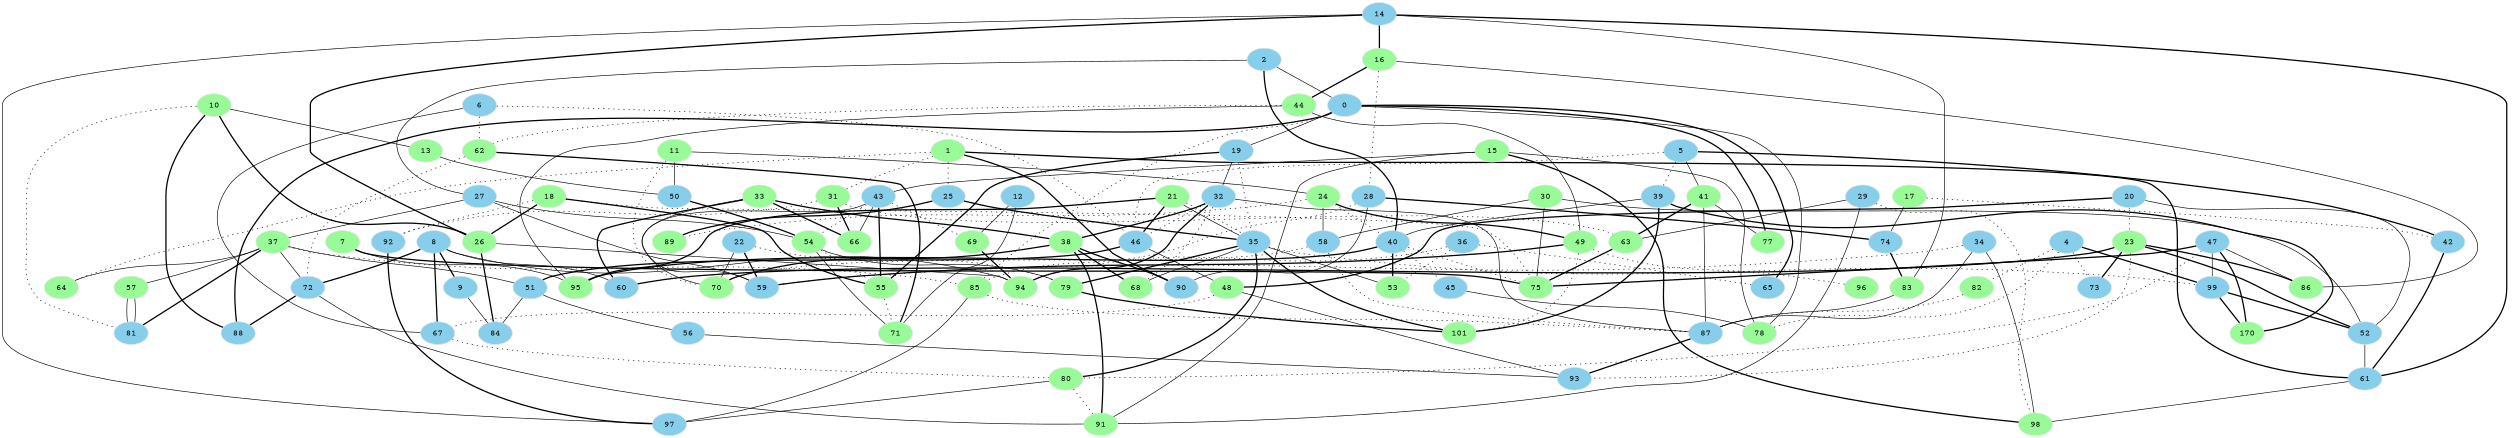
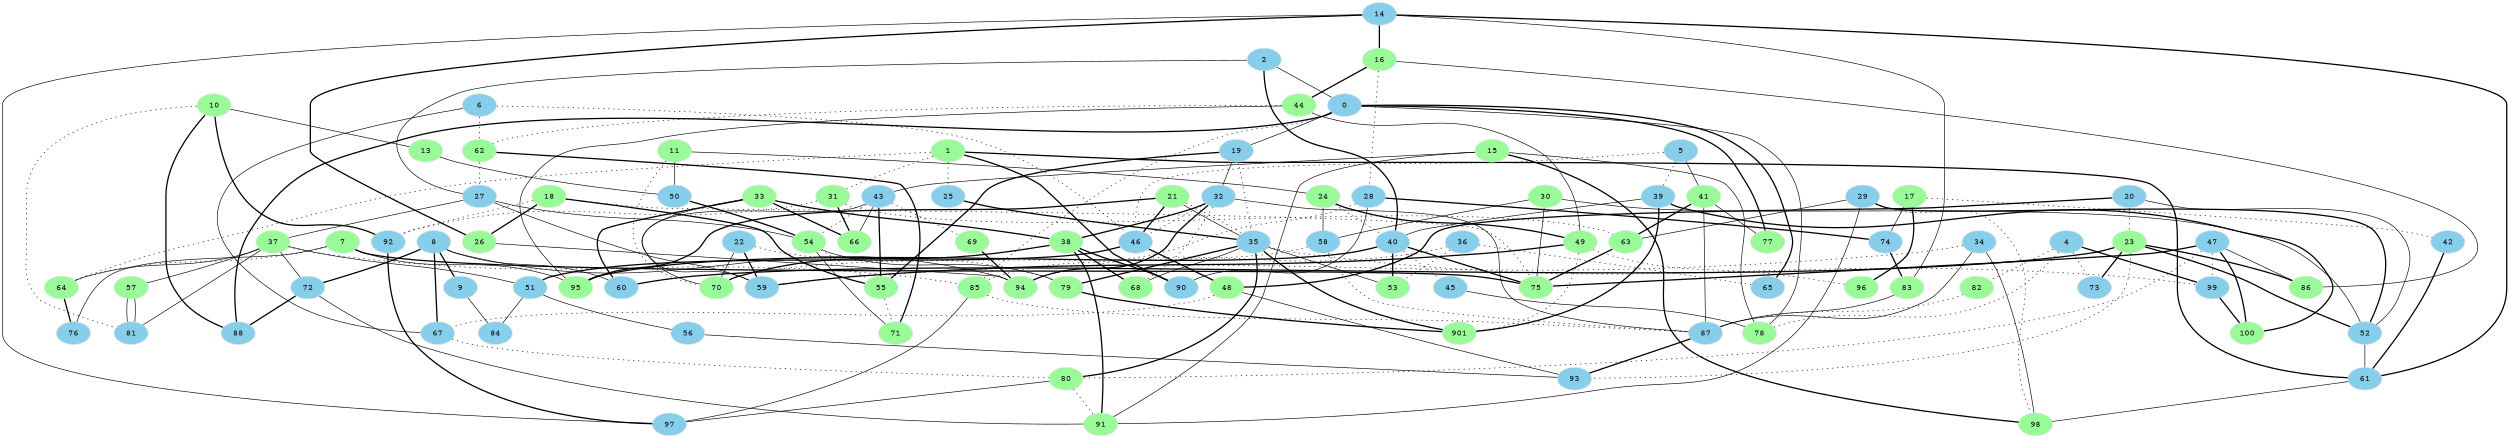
  graph {
    fontname="Courier Prime"
    node [color=gray90 fillcolor=palegreen fontname="Courier Prime" style=filled]
    edge [fontname="Courier Prime" style=bold]
    25 [fillcolor=skyblue]
    1
    31
    61 [fillcolor=skyblue]
    64
    90 [fillcolor=skyblue]
    35 [fillcolor=skyblue]
-   89
    92 [fillcolor=skyblue]
    63
    66
    98
+   76 [fillcolor=skyblue]
    2 [fillcolor=skyblue]
    n15 [fillcolor=skyblue label=0]
    27 [fillcolor=skyblue]
    40 [fillcolor=skyblue]
    19 [fillcolor=skyblue]
    65 [fillcolor=skyblue]
    77
    78
    85
    88 [fillcolor=skyblue]
    59 [fillcolor=skyblue]
    37
    54
    75
    95
    53
    45 [fillcolor=skyblue]
    55
    32 [fillcolor=skyblue]
    97 [fillcolor=skyblue]
    87 [fillcolor=skyblue]
    4 [fillcolor=skyblue]
    73 [fillcolor=skyblue]
    82
    99 [fillcolor=skyblue]
-   100 [label=170]
+   100
    5 [fillcolor=skyblue]
    39 [fillcolor=skyblue]
    41
    42 [fillcolor=skyblue]
    46 [fillcolor=skyblue]
-   101
+   101 [label=901]
    48
    51 [fillcolor=skyblue]
    6 [fillcolor=skyblue]
    62
    67 [fillcolor=skyblue]
    72 [fillcolor=skyblue]
    71
    80
    7
    8 [fillcolor=skyblue]
    9 [fillcolor=skyblue]
    60 [fillcolor=skyblue]
    94
    84 [fillcolor=skyblue]
    91
    10
    13
    26
    81 [fillcolor=skyblue]
    50 [fillcolor=skyblue]
    11
    24
    70
    49
    58 [fillcolor=skyblue]
-   12 [fillcolor=skyblue]
    69
    14 [fillcolor=skyblue]
    16
    83
    28 [fillcolor=skyblue]
    44
    86
    15
    43 [fillcolor=skyblue]
    74 [fillcolor=skyblue]
    17
    96
    18
    38
    68
    79
    20 [fillcolor=skyblue]
    23
    52 [fillcolor=skyblue]
    93 [fillcolor=skyblue]
    21
    22 [fillcolor=skyblue]
    57
    29 [fillcolor=skyblue]
    30
    33
    34 [fillcolor=skyblue]
    36 [fillcolor=skyblue]
    56 [fillcolor=skyblue]
    47 [fillcolor=skyblue]
    25 -- 35
-   25 -- 89
    1 -- 25 [style=dotted]
    1 -- 31 [style=dotted]
    1 -- 61
    1 -- 64 [style=dotted]
    1 -- 90
    31 -- 92 [style=dotted]
    31 -- 63 [style=dotted]
    31 -- 66
    61 -- 98 [style=solid]
+   64 -- 76
    35 -- 53 [style=solid]
    35 -- 99 [style=dotted]
    35 -- 101
    35 -- 80
    35 -- 68 [style=solid]
    35 -- 79
    92 -- 97
    63 -- 75
    2 -- n15 [style=solid]
    2 -- 27 [style=solid]
    2 -- 40
    n15 -- 19 [style=solid]
    n15 -- 65
    n15 -- 77
    n15 -- 78 [style=solid]
    n15 -- 85 [style=dotted]
    n15 -- 88
    27 -- 59 [style=solid]
    27 -- 37 [style=solid]
    27 -- 54 [style=solid]
-   40 -- 75 [style=dotted]
+   40 -- 75
    40 -- 95
    40 -- 53
    40 -- 45 [style=dotted]
    19 -- 35 [style=dotted]
    19 -- 55
    19 -- 32 [style=solid]
    85 -- 97 [style=solid]
    85 -- 87 [style=dotted]
    37 -- 64 [style=solid]
    37 -- 85 [style=dotted]
    37 -- 51 [style=solid]
    37 -- 72 [style=solid]
-   37 -- 81
+   37 -- 81 [style=solid]
    37 -- 57 [style=solid]
    54 -- 55 [style=dotted]
    54 -- 71 [style=solid]
    54 -- 79 [style=solid]
    45 -- 78 [style=solid]
    55 -- 71 [style=dotted]
    32 -- 87 [style=solid]
    32 -- 46 [style=dotted]
    32 -- 94
    32 -- 38
    32 -- 68 [style=dotted]
    87 -- 93
    4 -- 78 [style=dotted]
    4 -- 73 [style=dotted]
    4 -- 82 [style=dotted]
    4 -- 99
    82 -- 87 [style=dotted]
    99 -- 100
    5 -- 39 [style=dotted]
    5 -- 41 [style=solid]
-   5 -- 42
    5 -- 46 [style=dotted]
    39 -- 40 [style=solid]
    39 -- 100
    39 -- 101
    41 -- 63
    41 -- 77 [style=solid]
    41 -- 87 [style=solid]
    42 -- 61
-   46 -- 48 [style=solid]
+   46 -- 48
    46 -- 51
    48 -- 67 [style=dotted]
    48 -- 93 [style=solid]
    51 -- 84 [style=solid]
    51 -- 56 [style=solid]
    6 -- 46 [style=dotted]
    6 -- 62 [style=dotted]
    6 -- 67 [style=solid]
-   62 -- 72 [style=dotted]
+   62 -- 27 [style=dotted]
    62 -- 71
    67 -- 80 [style=dotted]
    72 -- 88
    72 -- 91 [style=solid]
    80 -- 97 [style=solid]
    80 -- 91 [style=dotted]
+   7 -- 64 [style=dotted]
+   7 -- 76 [style=solid]
    7 -- 75
    7 -- 95 [style=solid]
    8 -- 67
    8 -- 72
    8 -- 9
    8 -- 60 [style=solid]
    8 -- 94 [style=solid]
    9 -- 84 [style=solid]
    10 -- 88
    10 -- 13 [style=solid]
-   10 -- 26
+   10 -- 92
    10 -- 81 [style=dotted]
    13 -- 50 [style=solid]
    26 -- 94 [style=solid]
-   26 -- 84
    50 -- 54
    11 -- 50 [style=solid]
    11 -- 24 [style=solid]
    11 -- 70 [style=dotted]
-   24 -- 89 [style=dotted]
    24 -- 40 [style=dotted]
    24 -- 49
    24 -- 58 [style=solid]
    49 -- 59
    49 -- 101 [style=dotted]
    49 -- 96 [style=dotted]
    58 -- 87 [style=dotted]
    58 -- 70 [style=dotted]
-   12 -- 71 [style=solid]
-   12 -- 69 [style=solid]
    69 -- 94
    14 -- 61
    14 -- 97 [style=solid]
    14 -- 26
    14 -- 16
    14 -- 83 [style=solid]
    16 -- 28 [style=dotted]
    16 -- 44
    16 -- 86 [style=solid]
    83 -- 87 [style=solid]
    28 -- 90 [style=solid]
    28 -- 85 [style=dotted]
    28 -- 74
    44 -- 95 [style=solid]
    44 -- 62 [style=dotted]
    44 -- 49 [style=solid]
    15 -- 98
    15 -- 78 [style=solid]
    15 -- 91 [style=solid]
    15 -- 43 [style=solid]
    43 -- 66 [style=solid]
    43 -- 54 [style=dotted]
    43 -- 55
    43 -- 70 [style=solid]
    43 -- 69 [style=dotted]
    74 -- 83
    17 -- 42 [style=dotted]
    17 -- 74 [style=solid]
+   17 -- 96
    18 -- 92 [style=dotted]
    18 -- 75 [style=dotted]
    18 -- 55
    18 -- 26
    38 -- 90
    38 -- 91
    38 -- 70
    38 -- 68
    79 -- 101
    20 -- 48
    20 -- 23 [style=dotted]
    20 -- 52 [style=solid]
    23 -- 73
    23 -- 60
    23 -- 86
    23 -- 52
    23 -- 93 [style=dotted]
    52 -- 61 [style=solid]
    21 -- 35 [style=solid]
    21 -- 35 [style=dotted]
    21 -- 95
    21 -- 46
    22 -- 59
    22 -- 70 [style=solid]
    22 -- 79 [style=dotted]
    57 -- 81 [style=solid]
    57 -- 81 [style=solid]
    29 -- 63 [style=solid]
    29 -- 98 [style=dotted]
    29 -- 91 [style=solid]
-   99 -- 52
+   29 -- 52
    30 -- 75 [style=solid]
    30 -- 58 [style=solid]
    30 -- 52 [style=solid]
    33 -- 66
    33 -- 59 [style=solid]
    33 -- 60
    33 -- 38
    34 -- 98 [style=solid]
    34 -- 59 [style=dotted]
    34 -- 87 [style=solid]
    36 -- 65 [style=dotted]
    36 -- 53 [style=dotted]
    36 -- 94 [style=dotted]
    56 -- 93 [style=solid]
    47 -- 75
-   47 -- 99 [style=solid]
+   47 -- 99 [style=dotted]
    47 -- 100
    47 -- 80 [style=dotted]
    47 -- 86 [style=solid]
  }
